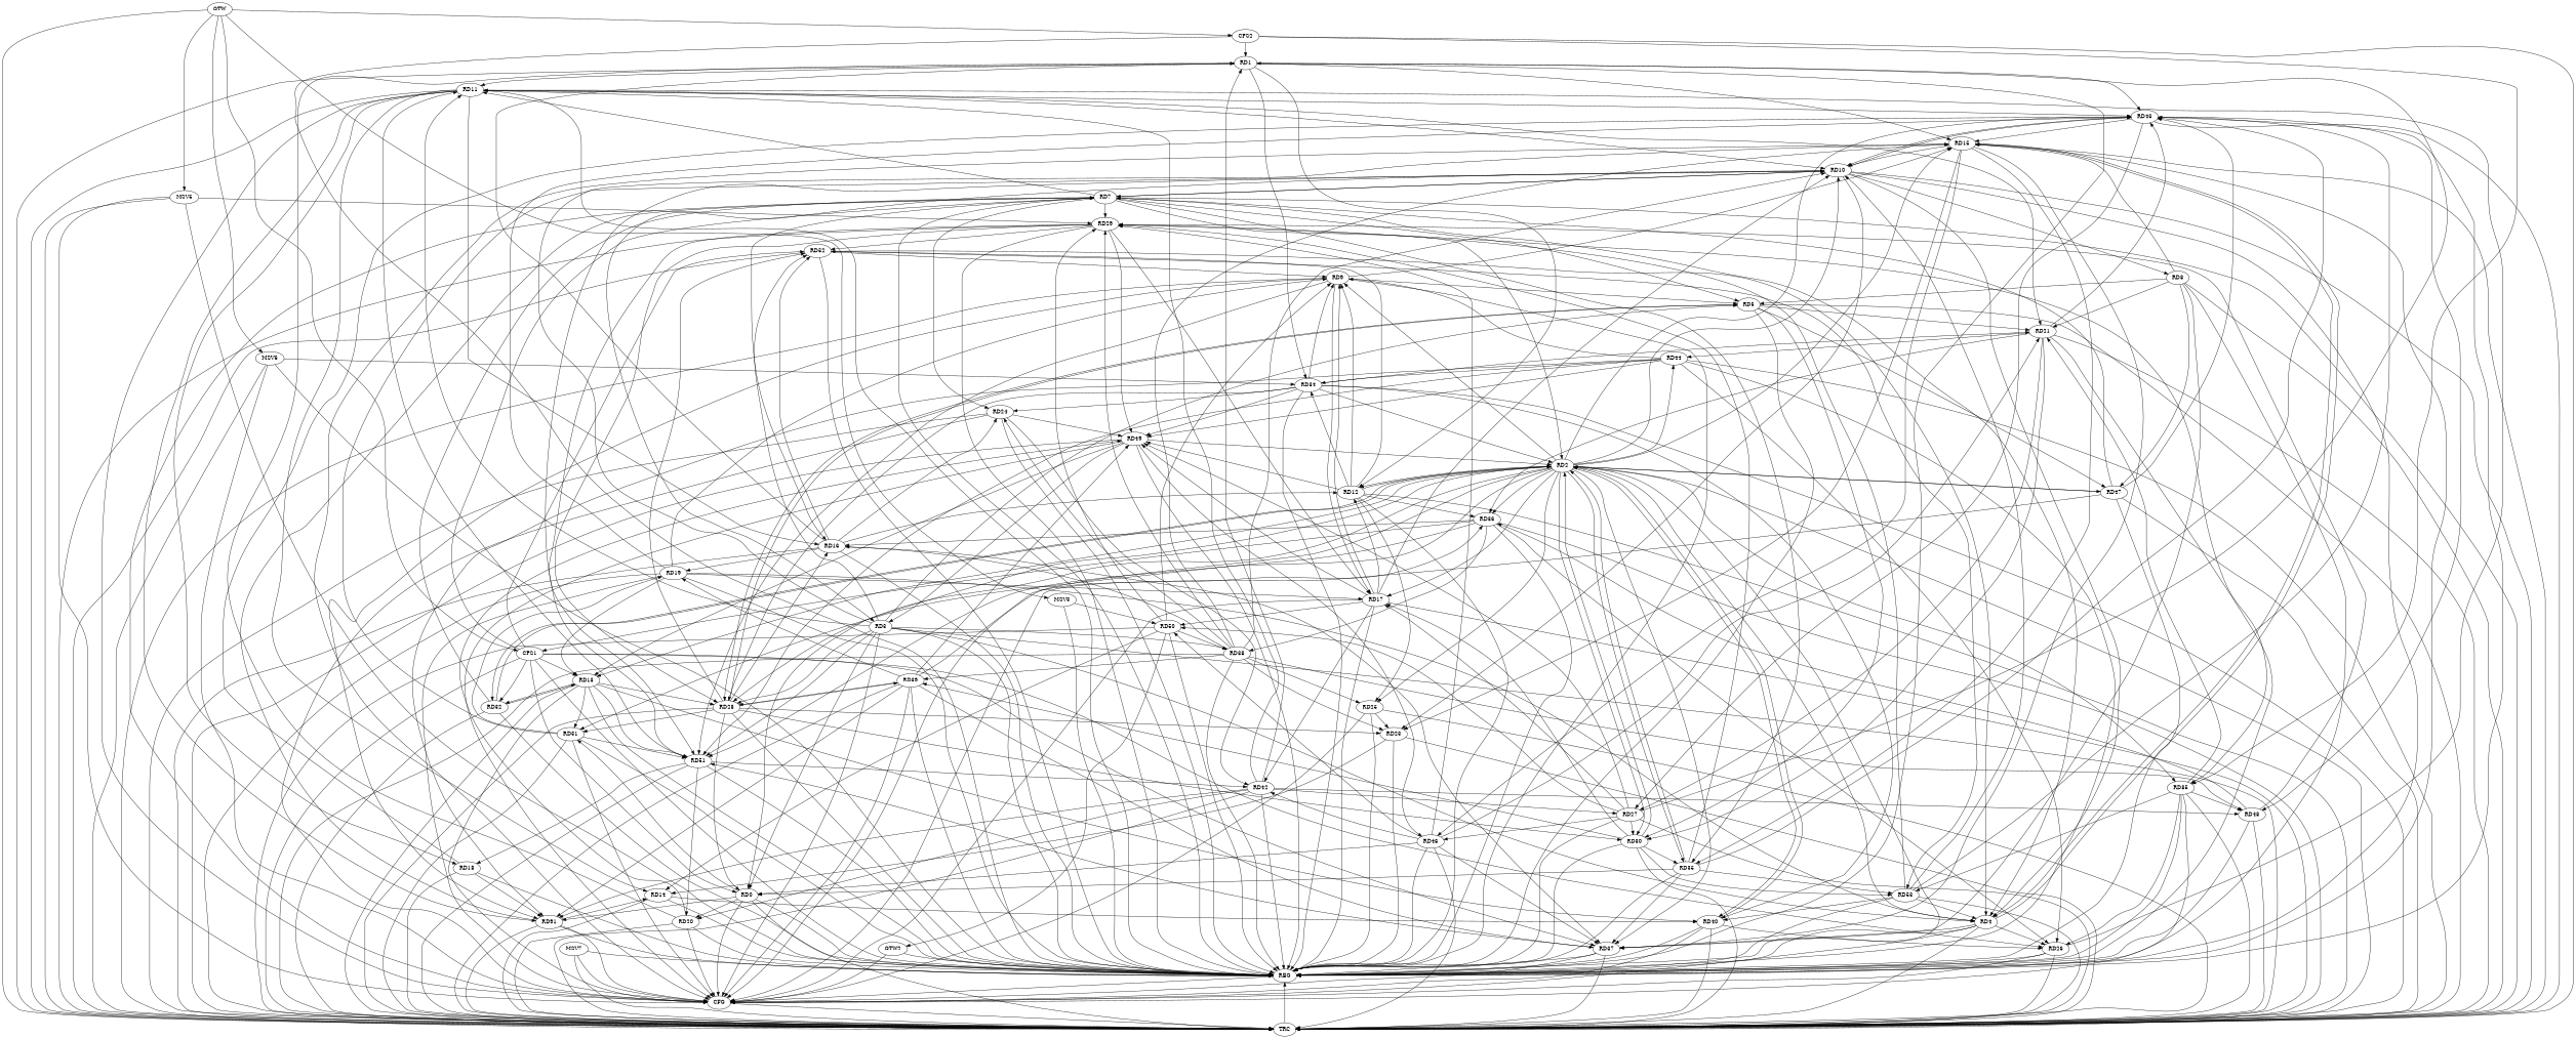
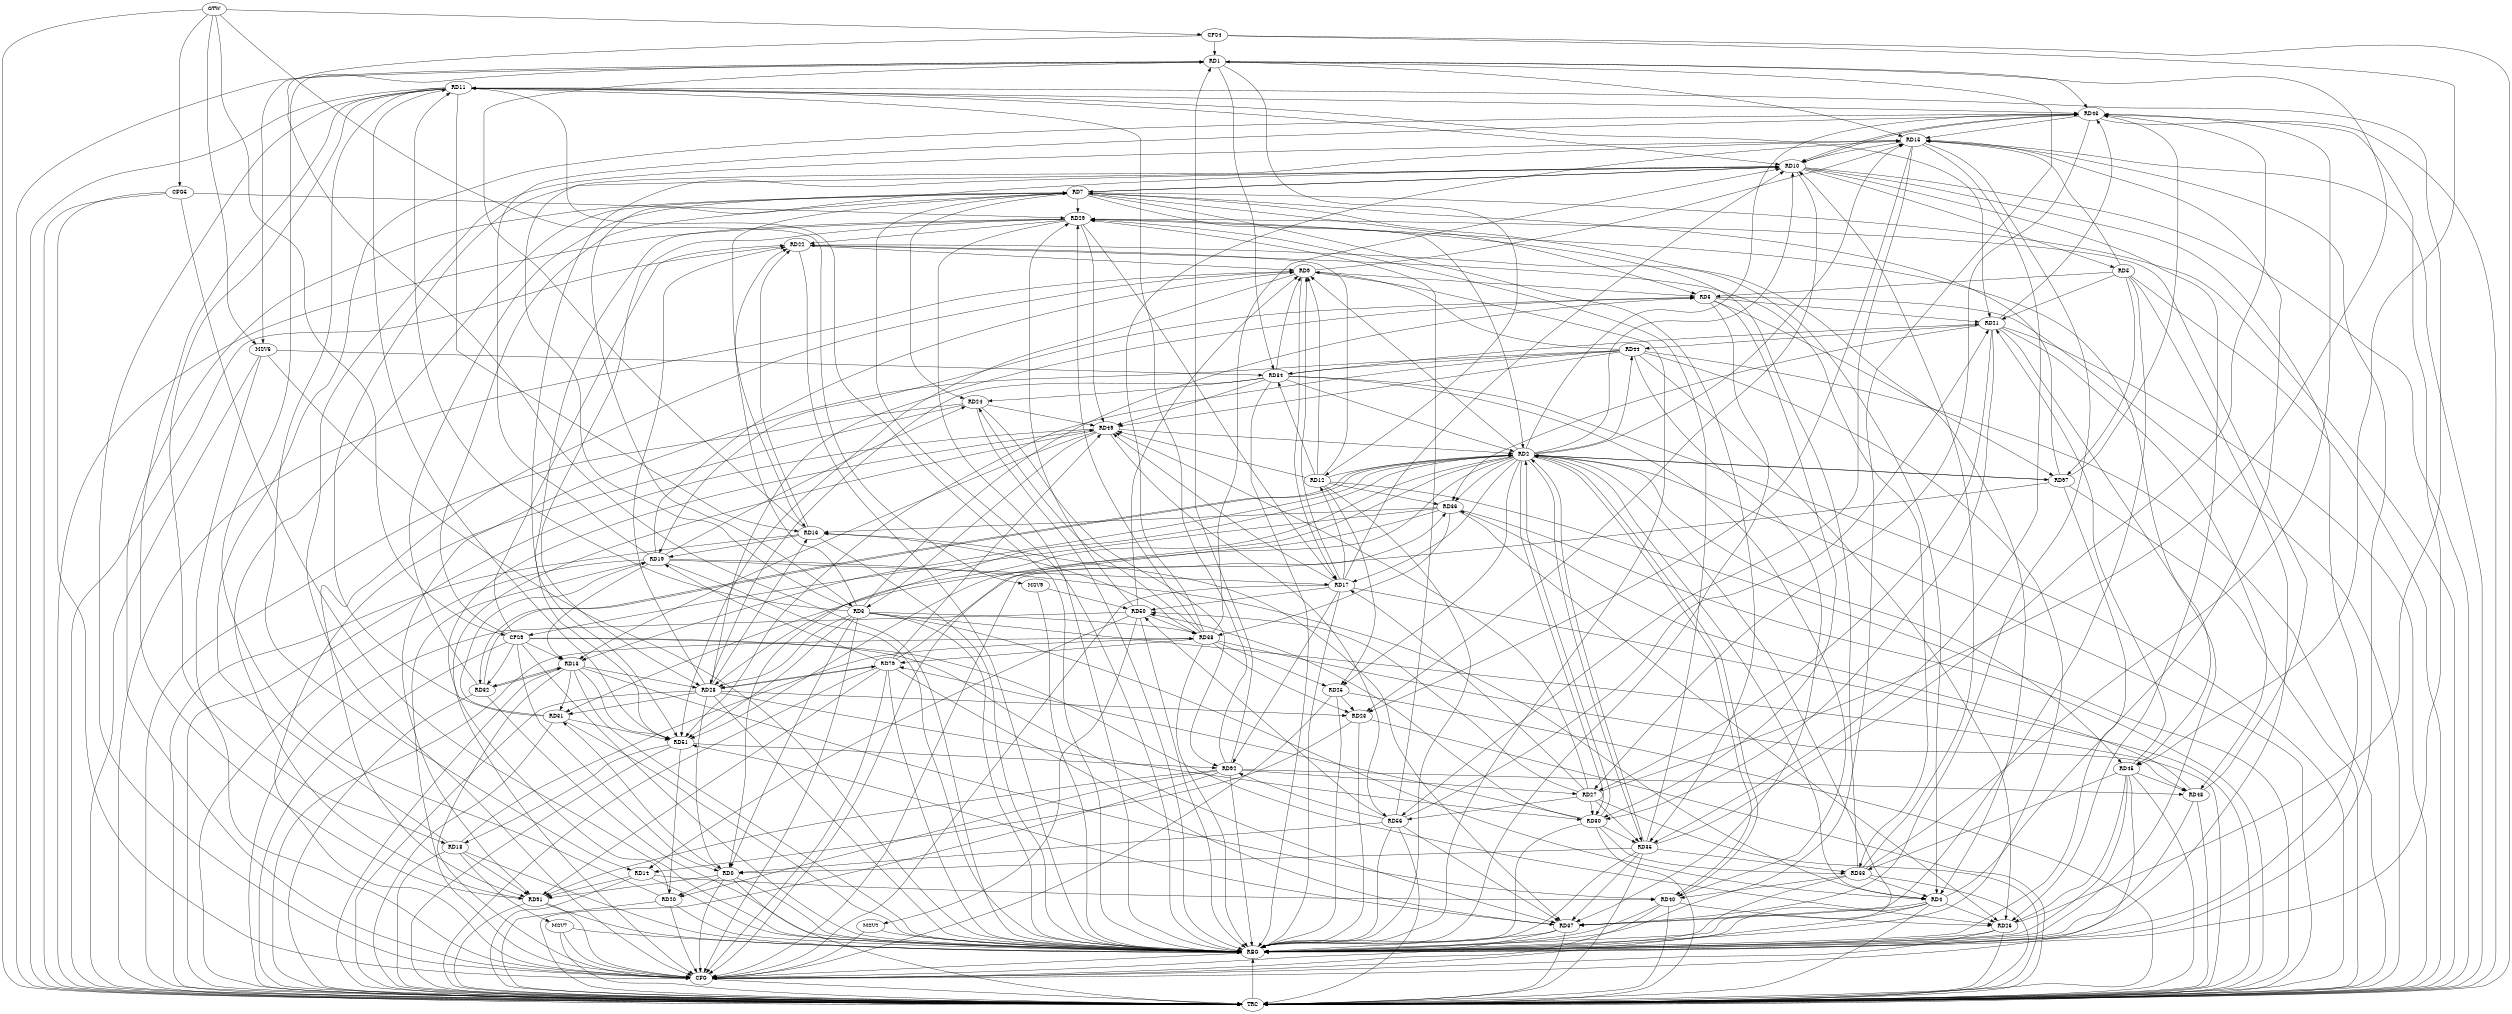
  strict digraph {
    n1 [label=RD1]
    n2 [label=RD11]
    n3 [label=RD12]
    n4 [label=RD15]
    n5 [label=RD34]
    n6 [label=RD43]
    n7 [label=REG]
    n8 [label=TRC]
    n9 [label=RD10]
    n10 [label=CFG]
    n11 [label=RD21]
    n12 [label=RD16]
    n13 [label=RD91]
    n14 [label=RD14]
    n15 [label=RD18]
    n16 [label=RD25]
    n17 [label=RD2]
    n18 [label=RD9]
    n19 [label=RD36]
-   n20 [label=RD52]
+   n20 [label=RD22]
    n21 [label=RD49]
    n22 [label=RD4]
    n23 [label=RD35]
    n24 [label=RD37]
    n25 [label=RD23]
-   n26 [label=RD46]
+   n26 [label=RD56]
    n27 [label=RD28]
    n28 [label=RD40]
    n29 [label=RD24]
    n30 [label=RD27]
    n31 [label=RD48]
    n32 [label=RD0]
    n33 [label=RD13]
    n34 [label=RD17]
    n35 [label=RD30]
    n36 [label=RD32]
    n37 [label=RD44]
-   n38 [label=RD85]
-   n39 [label=RD47]
+   n38 [label=RD45]
+   n39 [label=RD97]
    n40 [label=RD51]
    n41 [label=RD26]
    n42 [label=RD20]
    n43 [label=RD31]
    n44 [label=RD6]
    n45 [label=RD3]
-   n46 [label=RD8]
+   n46 [label=RD5]
    n47 [label=RD7]
-   n48 [label=RD42]
+   n48 [label=RD92]
    n49 [label=RD50]
-   n50 [label=RD39]
-   n51 [label=RD53]
+   n50 [label=RD79]
+   n51 [label=RD33]
    n52 [label=RD29]
    n53 [label=RD38]
-   n54 [label=CPS1]
+   n54 [label=CPS9]
    n55 [label=RD19]
    n56 [label=MSV7]
-   n57 [label=GTW2]
-   n58 [label=CPS2]
+   n57 [label=MSV2]
+   n58 [label=CPS4]
    n59 [label=GTW]
-   n60 [label=MSV3]
-   n61 [label=MSV5]
+   n60 [label=MSV9]
+   n61 [label=CFG5]
    n62 [label=MSV6]
-   n1 -> n2
+   n1 -> n62
    n1 -> n3
    n1 -> n4
    n1 -> n5
    n1 -> n6
    n1 -> n7
    n1 -> n8
    n2 -> n6
    n2 -> n7
    n2 -> n8
    n2 -> n9
    n2 -> n10
    n2 -> n11
    n2 -> n12
    n2 -> n13
    n2 -> n14
    n2 -> n15
    n3 -> n5
    n3 -> n7
    n3 -> n8
    n3 -> n16
    n3 -> n17
    n3 -> n18
    n3 -> n19
    n3 -> n20
    n3 -> n21
    n4 -> n7
    n4 -> n8
    n4 -> n9
    n4 -> n10
-   n4 -> n22
    n4 -> n23
    n4 -> n24
    n4 -> n25
    n4 -> n26
    n5 -> n7
    n5 -> n8
    n5 -> n11
    n5 -> n17
    n5 -> n18
    n5 -> n21
    n5 -> n27
    n5 -> n28
    n5 -> n29
    n6 -> n4
    n6 -> n7
    n6 -> n8
    n6 -> n9
    n6 -> n30
-   n6 -> n31
+   n11 -> n31
    n7 -> n10
    n8 -> n7
    n9 -> n6
    n9 -> n7
    n9 -> n8
-   n9 -> n22
+   n9 -> n41
    n9 -> n25
    n9 -> n40
    n9 -> n45
    n9 -> n46
    n9 -> n47
    n10 -> n8
    n11 -> n6
    n11 -> n7
    n11 -> n8
    n11 -> n19
    n11 -> n30
    n11 -> n35
    n11 -> n37
    n12 -> n1
-   n12 -> n3
    n12 -> n7
    n12 -> n8
    n12 -> n20
    n12 -> n24
-   n12 -> n29
+   n55 -> n29
    n12 -> n55
    n13 -> n7
    n13 -> n8
    n13 -> n10
    n13 -> n47
    n14 -> n7
    n14 -> n8
-   n13 -> n14
+   n14 -> n13
    n14 -> n28
    n15 -> n6
    n15 -> n7
    n15 -> n8
    n15 -> n13
+   n15 -> n53
+   n15 -> n56
    n16 -> n7
    n16 -> n8
    n16 -> n10
    n16 -> n25
-   n17 -> n3
    n17 -> n4
    n17 -> n6
    n17 -> n7
    n17 -> n8
    n17 -> n9
    n17 -> n10
    n17 -> n16
    n17 -> n18
    n17 -> n19
    n17 -> n22
    n17 -> n23
-   n17 -> n24
+   n37 -> n24
    n17 -> n27
    n17 -> n28
    n17 -> n32
    n17 -> n33
    n17 -> n34
    n17 -> n35
    n17 -> n36
    n17 -> n37
    n17 -> n38
    n17 -> n39
    n17 -> n40
    n18 -> n4
    n18 -> n7
    n18 -> n8
    n18 -> n13
    n18 -> n34
    n18 -> n40
    n18 -> n44
-   n19 -> n7
    n19 -> n8
    n19 -> n12
    n19 -> n41
    n19 -> n43
    n19 -> n53
    n19 -> n54
    n20 -> n7
    n20 -> n8
    n20 -> n18
    n20 -> n22
    n20 -> n51
-   n21 -> n7
    n21 -> n8
    n21 -> n10
    n21 -> n17
    n21 -> n26
    n21 -> n33
    n21 -> n45
    n22 -> n4
    n22 -> n7
    n22 -> n8
    n22 -> n10
    n22 -> n24
    n22 -> n41
    n23 -> n6
    n23 -> n7
+   n23 -> n8
    n23 -> n17
    n23 -> n24
    n23 -> n32
    n23 -> n51
    n23 -> n52
    n24 -> n7
    n24 -> n8
    n24 -> n10
    n24 -> n40
    n25 -> n7
    n25 -> n8
    n25 -> n14
    n26 -> n7
    n26 -> n8
    n26 -> n11
    n26 -> n24
    n26 -> n32
    n26 -> n48
    n26 -> n49
    n26 -> n52
    n27 -> n7
    n27 -> n8
    n27 -> n12
    n27 -> n20
    n27 -> n25
    n27 -> n32
    n27 -> n35
    n27 -> n43
    n27 -> n44
    n27 -> n50
    n28 -> n7
    n28 -> n8
    n28 -> n10
    n28 -> n17
    n28 -> n41
    n29 -> n7
    n29 -> n8
    n29 -> n10
    n29 -> n21
    n29 -> n48
    n30 -> n1
-   n30 -> n7
+   n30 -> n23
    n30 -> n8
    n30 -> n21
    n30 -> n26
    n30 -> n34
    n30 -> n35
    n30 -> n49
    n31 -> n7
    n31 -> n8
    n31 -> n19
    n31 -> n52
    n32 -> n7
    n32 -> n8
    n32 -> n10
    n32 -> n13
    n32 -> n42
    n32 -> n43
    n33 -> n7
    n33 -> n8
    n33 -> n10
    n33 -> n27
    n33 -> n28
    n33 -> n36
    n33 -> n40
    n33 -> n43
    n34 -> n3
    n34 -> n7
    n34 -> n8
    n34 -> n9
    n34 -> n10
    n34 -> n18
    n34 -> n21
    n34 -> n48
    n34 -> n49
    n35 -> n7
    n35 -> n8
    n35 -> n17
    n35 -> n23
-   n35 -> n34
+   n35 -> n49
    n35 -> n50
    n35 -> n51
    n36 -> n7
    n36 -> n8
    n36 -> n17
    n36 -> n33
    n36 -> n47
    n37 -> n5
    n37 -> n7
    n37 -> n8
    n37 -> n13
    n37 -> n18
    n37 -> n21
    n37 -> n40
    n37 -> n41
    n38 -> n7
    n38 -> n8
    n38 -> n10
    n38 -> n11
    n38 -> n31
    n38 -> n41
    n38 -> n51
    n39 -> n6
    n39 -> n7
    n39 -> n8
    n39 -> n10
    n39 -> n17
    n39 -> n47
    n40 -> n2
-   n40 -> n7
    n40 -> n8
    n40 -> n15
    n40 -> n42
    n40 -> n48
    n41 -> n2
    n41 -> n7
    n41 -> n8
    n41 -> n10
    n42 -> n1
    n42 -> n7
    n42 -> n8
    n42 -> n10
    n42 -> n21
    n43 -> n7
    n43 -> n8
    n43 -> n9
-   n43 -> n10
    n43 -> n40
    n43 -> n55
    n44 -> n7
    n44 -> n8
    n44 -> n11
-   n44 -> n27
+   n44 -> n55
    n44 -> n35
    n44 -> n39
    n45 -> n2
    n45 -> n4
    n45 -> n7
    n45 -> n8
    n45 -> n10
    n45 -> n20
    n45 -> n22
    n45 -> n27
    n45 -> n32
    n45 -> n40
    n45 -> n44
    n45 -> n53
    n46 -> n4
    n46 -> n7
    n46 -> n8
    n46 -> n11
    n46 -> n24
    n46 -> n39
    n46 -> n44
-   n47 -> n2
    n47 -> n7
    n47 -> n8
    n47 -> n9
    n47 -> n10
    n47 -> n12
    n47 -> n17
    n47 -> n22
    n47 -> n23
    n47 -> n29
    n47 -> n44
    n47 -> n52
    n48 -> n1
    n48 -> n2
    n48 -> n7
    n48 -> n8
    n48 -> n13
    n48 -> n30
    n48 -> n31
    n48 -> n42
    n49 -> n7
    n49 -> n8
    n49 -> n14
    n49 -> n18
    n49 -> n52
    n49 -> n53
    n49 -> n57
    n50 -> n7
    n50 -> n8
    n50 -> n10
    n50 -> n13
    n50 -> n19
    n50 -> n21
    n50 -> n24
    n50 -> n27
    n50 -> n55
    n51 -> n6
    n51 -> n7
    n51 -> n8
    n51 -> n9
    n51 -> n22
    n51 -> n28
    n51 -> n52
    n52 -> n7
    n52 -> n8
    n52 -> n20
    n52 -> n21
    n52 -> n27
    n52 -> n34
    n52 -> n38
    n52 -> n40
    n53 -> n4
    n53 -> n7
    n53 -> n8
    n53 -> n9
    n53 -> n12
    n53 -> n16
    n53 -> n25
    n53 -> n29
    n53 -> n31
    n53 -> n50
    n53 -> n52
    n54 -> n7
    n54 -> n8
    n54 -> n20
    n54 -> n24
    n54 -> n32
    n54 -> n33
    n54 -> n36
    n54 -> n41
    n54 -> n47
    n55 -> n6
    n55 -> n7
    n55 -> n8
    n55 -> n10
    n55 -> n18
    n55 -> n22
    n55 -> n33
    n55 -> n34
    n56 -> n7
    n56 -> n8
    n56 -> n10
    n57 -> n7
    n57 -> n10
    n58 -> n1
    n58 -> n7
    n58 -> n8
    n58 -> n38
    n59 -> n8
    n59 -> n54
    n59 -> n58
    n59 -> n60
    n59 -> n61
    n59 -> n62
    n60 -> n7
    n60 -> n49
    n61 -> n7
    n61 -> n8
    n61 -> n10
    n61 -> n52
    n62 -> n5
    n62 -> n7
    n62 -> n8
    n62 -> n10
  }
